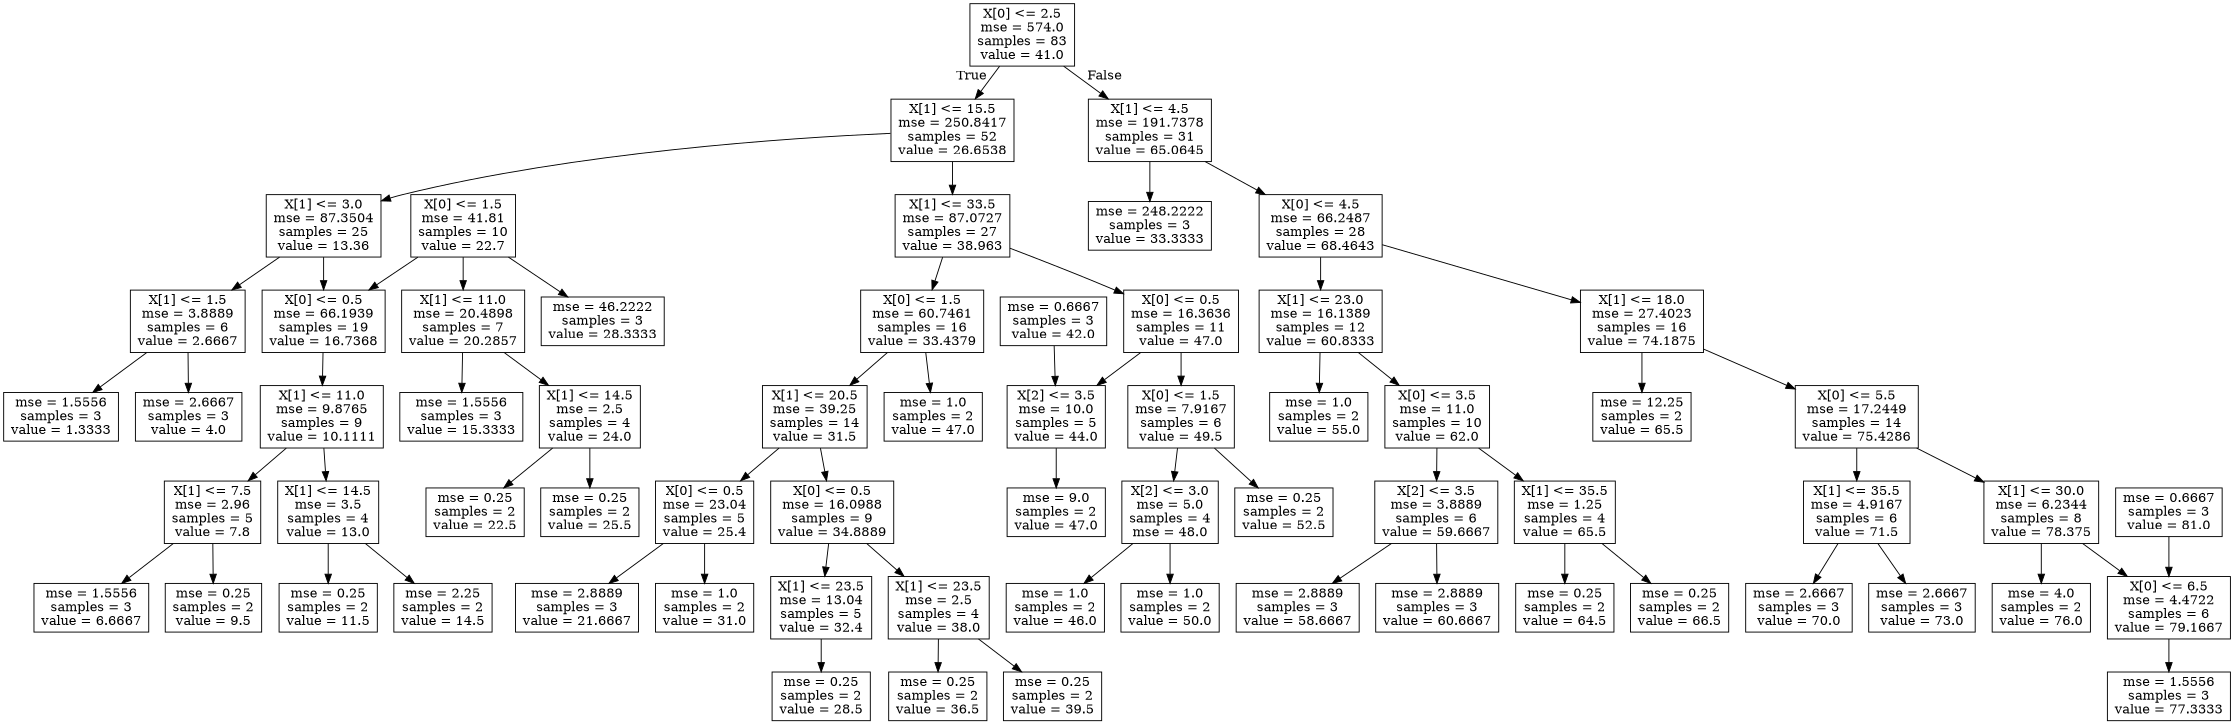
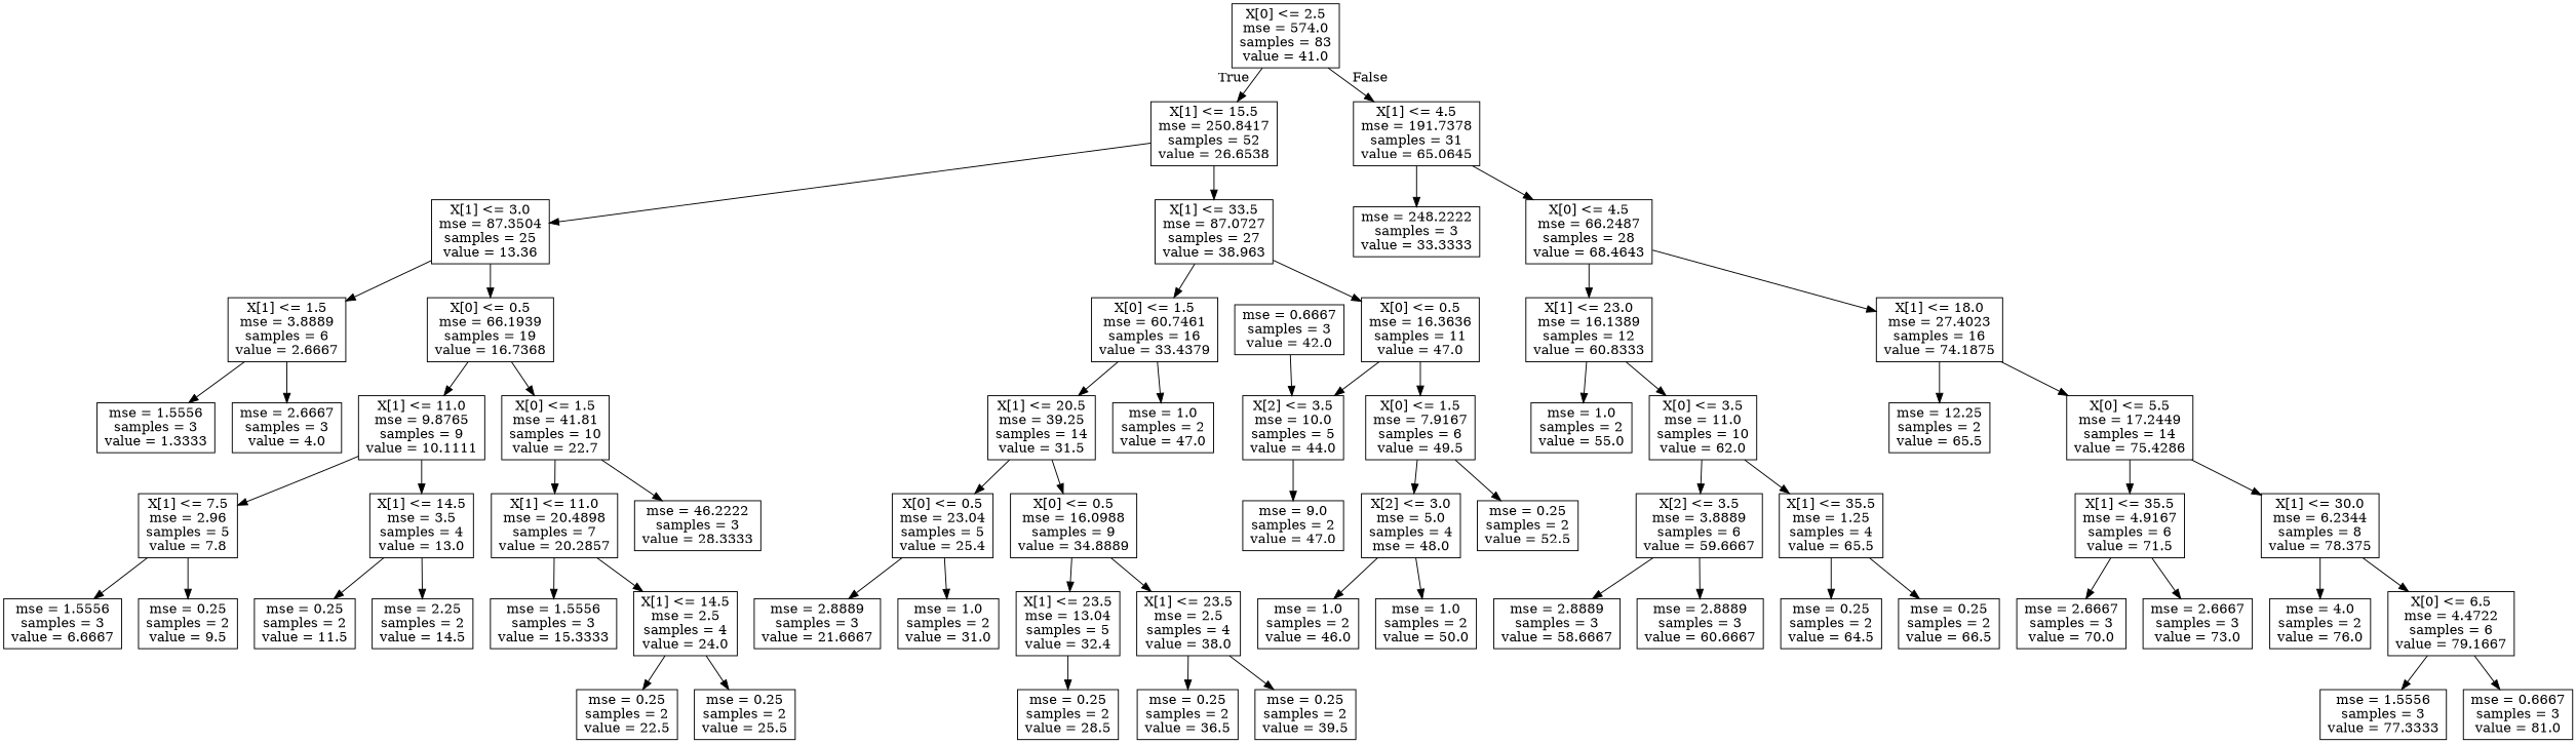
  digraph {
    fontname="DejaVu Serif"
    node [fontname="DejaVu Serif" shape=box]
    edge [fontname="DejaVu Serif"]
    n1 [label="X[0] <= 2.5\nmse = 574.0\nsamples = 83\nvalue = 41.0"]
    n2 [label="X[1] <= 15.5\nmse = 250.8417\nsamples = 52\nvalue = 26.6538"]
    n3 [label="X[1] <= 4.5\nmse = 191.7378\nsamples = 31\nvalue = 65.0645"]
    n4 [label="X[1] <= 3.0\nmse = 87.3504\nsamples = 25\nvalue = 13.36"]
    n5 [label="X[1] <= 33.5\nmse = 87.0727\nsamples = 27\nvalue = 38.963"]
    n6 [label="mse = 248.2222\nsamples = 3\nvalue = 33.3333"]
    n7 [label="X[0] <= 4.5\nmse = 66.2487\nsamples = 28\nvalue = 68.4643"]
    n8 [label="X[1] <= 1.5\nmse = 3.8889\nsamples = 6\nvalue = 2.6667"]
    n9 [label="X[0] <= 0.5\nmse = 66.1939\nsamples = 19\nvalue = 16.7368"]
    n10 [label="X[0] <= 1.5\nmse = 60.7461\nsamples = 16\nvalue = 33.4379"]
    n11 [label="X[0] <= 0.5\nmse = 16.3636\nsamples = 11\nvalue = 47.0"]
    n12 [label="mse = 1.5556\nsamples = 3\nvalue = 1.3333"]
    n13 [label="mse = 2.6667\nsamples = 3\nvalue = 4.0"]
    n14 [label="X[1] <= 11.0\nmse = 9.8765\nsamples = 9\nvalue = 10.1111"]
    n15 [label="X[0] <= 1.5\nmse = 41.81\nsamples = 10\nvalue = 22.7"]
    n16 [label="X[1] <= 7.5\nmse = 2.96\nsamples = 5\nvalue = 7.8"]
    n17 [label="X[1] <= 14.5\nmse = 3.5\nsamples = 4\nvalue = 13.0"]
    n18 [label="X[1] <= 11.0\nmse = 20.4898\nsamples = 7\nvalue = 20.2857"]
    n19 [label="mse = 46.2222\nsamples = 3\nvalue = 28.3333"]
    n20 [label="mse = 1.5556\nsamples = 3\nvalue = 6.6667"]
    n21 [label="mse = 0.25\nsamples = 2\nvalue = 9.5"]
    n22 [label="mse = 0.25\nsamples = 2\nvalue = 11.5"]
    n23 [label="mse = 2.25\nsamples = 2\nvalue = 14.5"]
    n24 [label="mse = 1.5556\nsamples = 3\nvalue = 15.3333"]
    n25 [label="X[1] <= 14.5\nmse = 2.5\nsamples = 4\nvalue = 24.0"]
    n26 [label="mse = 0.25\nsamples = 2\nvalue = 22.5"]
    n27 [label="mse = 0.25\nsamples = 2\nvalue = 25.5"]
    n28 [label="X[1] <= 20.5\nmse = 39.25\nsamples = 14\nvalue = 31.5"]
    n29 [label="mse = 1.0\nsamples = 2\nvalue = 47.0"]
    n30 [label="X[2] <= 3.5\nmse = 10.0\nsamples = 5\nvalue = 44.0"]
    n31 [label="X[0] <= 1.5\nmse = 7.9167\nsamples = 6\nvalue = 49.5"]
    n32 [label="X[0] <= 0.5\nmse = 23.04\nsamples = 5\nvalue = 25.4"]
    n33 [label="X[0] <= 0.5\nmse = 16.0988\nsamples = 9\nvalue = 34.8889"]
    n34 [label="mse = 2.8889\nsamples = 3\nvalue = 21.6667"]
    n35 [label="mse = 1.0\nsamples = 2\nvalue = 31.0"]
    n36 [label="X[1] <= 23.5\nmse = 13.04\nsamples = 5\nvalue = 32.4"]
    n37 [label="X[1] <= 23.5\nmse = 2.5\nsamples = 4\nvalue = 38.0"]
    n38 [label="mse = 0.25\nsamples = 2\nvalue = 28.5"]
    n39 [label="mse = 0.25\nsamples = 2\nvalue = 36.5"]
    n40 [label="mse = 0.25\nsamples = 2\nvalue = 39.5"]
    n41 [label="mse = 9.0\nsamples = 2\nvalue = 47.0"]
    n42 [label="X[2] <= 3.0\nmse = 5.0\nsamples = 4\nmse = 48.0"]
    n43 [label="mse = 0.25\nsamples = 2\nvalue = 52.5"]
    n44 [label="mse = 0.6667\nsamples = 3\nvalue = 42.0"]
    n45 [label="mse = 1.0\nsamples = 2\nvalue = 46.0"]
    n46 [label="mse = 1.0\nsamples = 2\nvalue = 50.0"]
    n47 [label="X[1] <= 23.0\nmse = 16.1389\nsamples = 12\nvalue = 60.8333"]
    n48 [label="X[1] <= 18.0\nmse = 27.4023\nsamples = 16\nvalue = 74.1875"]
    n49 [label="mse = 1.0\nsamples = 2\nvalue = 55.0"]
    n50 [label="X[0] <= 3.5\nmse = 11.0\nsamples = 10\nvalue = 62.0"]
    n51 [label="mse = 12.25\nsamples = 2\nvalue = 65.5"]
    n52 [label="X[0] <= 5.5\nmse = 17.2449\nsamples = 14\nvalue = 75.4286"]
    n53 [label="X[2] <= 3.5\nmse = 3.8889\nsamples = 6\nvalue = 59.6667"]
    n54 [label="X[1] <= 35.5\nmse = 1.25\nsamples = 4\nvalue = 65.5"]
    n55 [label="mse = 2.8889\nsamples = 3\nvalue = 58.6667"]
    n56 [label="mse = 2.8889\nsamples = 3\nvalue = 60.6667"]
    n57 [label="mse = 0.25\nsamples = 2\nvalue = 64.5"]
    n58 [label="mse = 0.25\nsamples = 2\nvalue = 66.5"]
    n59 [label="X[1] <= 35.5\nmse = 4.9167\nsamples = 6\nvalue = 71.5"]
    n60 [label="X[1] <= 30.0\nmse = 6.2344\nsamples = 8\nvalue = 78.375"]
    n61 [label="mse = 2.6667\nsamples = 3\nvalue = 70.0"]
    n62 [label="mse = 2.6667\nsamples = 3\nvalue = 73.0"]
    n63 [label="mse = 4.0\nsamples = 2\nvalue = 76.0"]
    n64 [label="X[0] <= 6.5\nmse = 4.4722\nsamples = 6\nvalue = 79.1667"]
    n65 [label="mse = 1.5556\nsamples = 3\nvalue = 77.3333"]
    n66 [label="mse = 0.6667\nsamples = 3\nvalue = 81.0"]
    n1 -> n2 [headlabel=True labelangle=45 labeldistance=2.5]
    n1 -> n3 [headlabel=False labelangle=-45 labeldistance=2.5]
    n2 -> n4
    n2 -> n5
    n3 -> n6
    n3 -> n7
    n4 -> n8
    n4 -> n9
    n5 -> n10
    n5 -> n11
    n7 -> n47
    n7 -> n48
    n8 -> n12
    n8 -> n13
    n9 -> n14
-   n15 -> n9
+   n9 -> n15
    n10 -> n28
    n10 -> n29
    n11 -> n30
    n11 -> n31
    n14 -> n16
    n14 -> n17
    n15 -> n18
    n15 -> n19
    n16 -> n20
    n16 -> n21
    n17 -> n22
    n17 -> n23
    n18 -> n24
    n18 -> n25
    n25 -> n26
    n25 -> n27
    n28 -> n32
    n28 -> n33
    n30 -> n41
    n31 -> n42
    n31 -> n43
    n32 -> n34
    n32 -> n35
    n33 -> n36
    n33 -> n37
    n36 -> n38
    n37 -> n39
    n37 -> n40
    n42 -> n45
    n42 -> n46
    n44 -> n30
    n47 -> n49
    n47 -> n50
    n48 -> n51
    n48 -> n52
    n50 -> n53
    n50 -> n54
    n52 -> n59
    n52 -> n60
    n53 -> n55
    n53 -> n56
    n54 -> n57
    n54 -> n58
    n59 -> n61
    n59 -> n62
    n60 -> n63
    n60 -> n64
    n64 -> n65
-   n66 -> n64
+   n64 -> n66
  }
